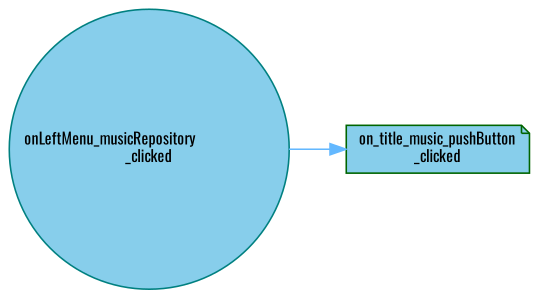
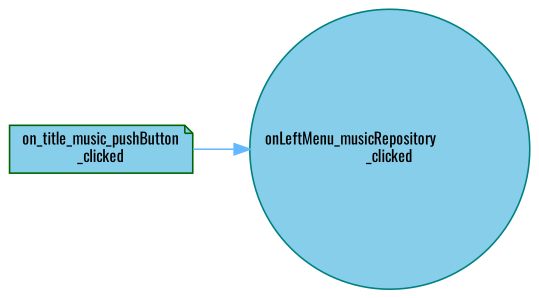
  digraph {
    rankdir=RL
    fontname=Oswald
    node [fillcolor=skyblue fontname=Oswald fontsize=10 style=filled]
    n1 [color=teal fontcolor=black height=0.2 label="onLeftMenu_musicRepository\l_clicked" shape=circle width=0.4]
    n2 [color=darkgreen height=0.2 label="on_title_music_pushButton\l_clicked" shape=note width=0.4]
-   n2 -> n1 [color=steelblue1 dir=back fontname=Oswald fontsize=10 labelfontname=Helvetica labelfontsize=10 style=solid]
+   n1 -> n2 [color=steelblue1 dir=back fontname=Oswald fontsize=10 labelfontname=Helvetica labelfontsize=10 style=solid]
  }
